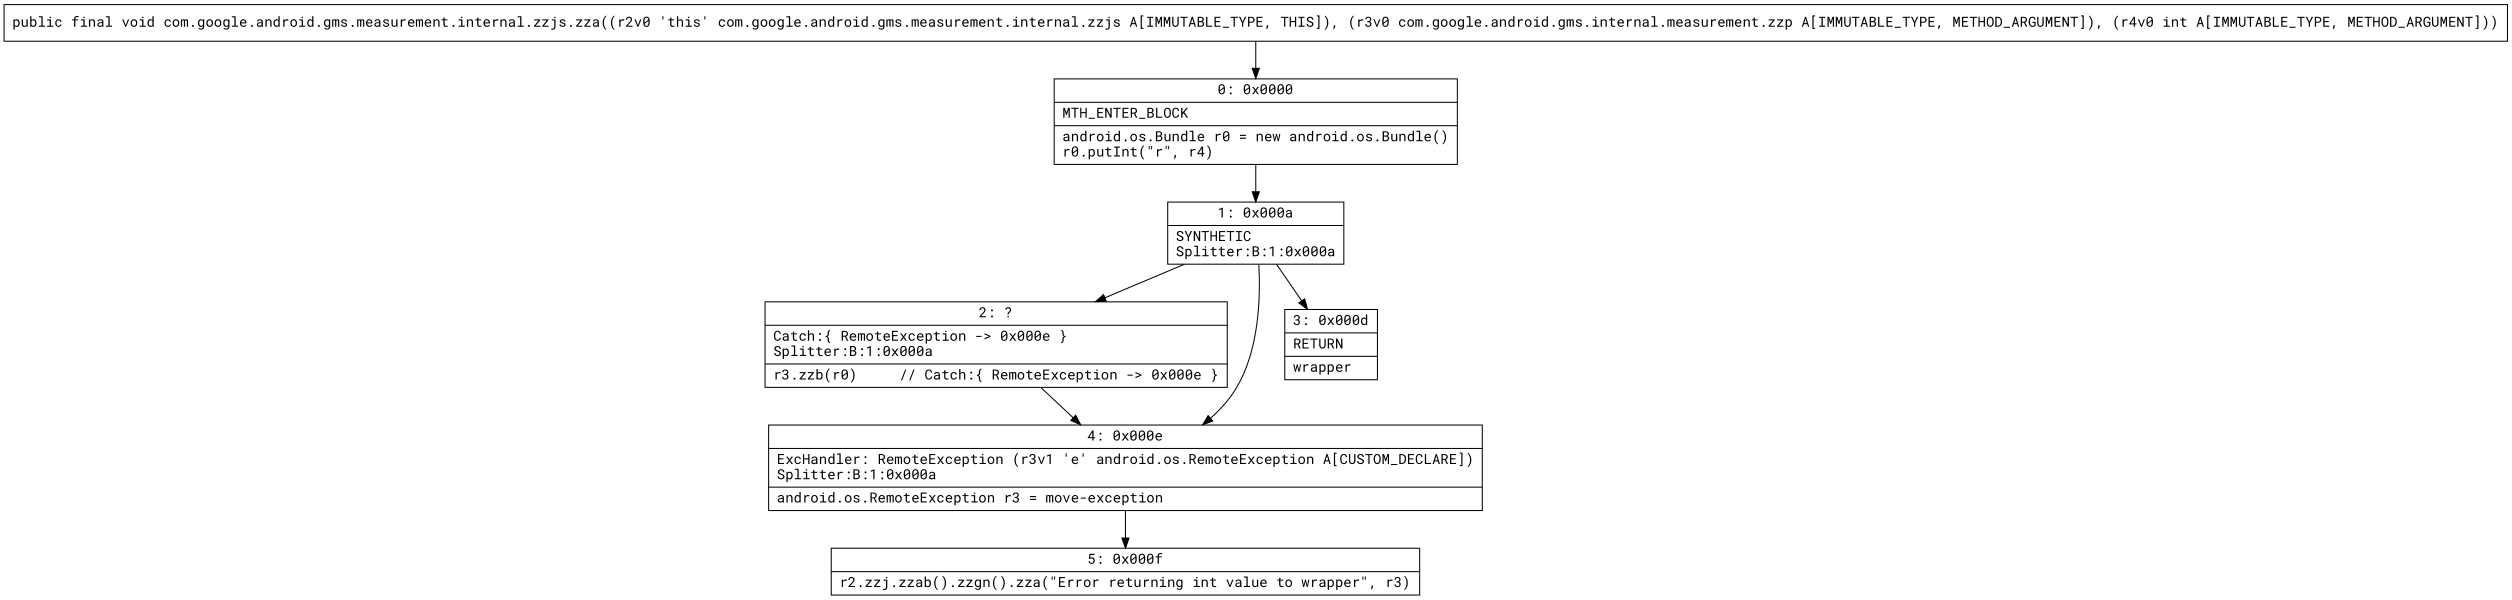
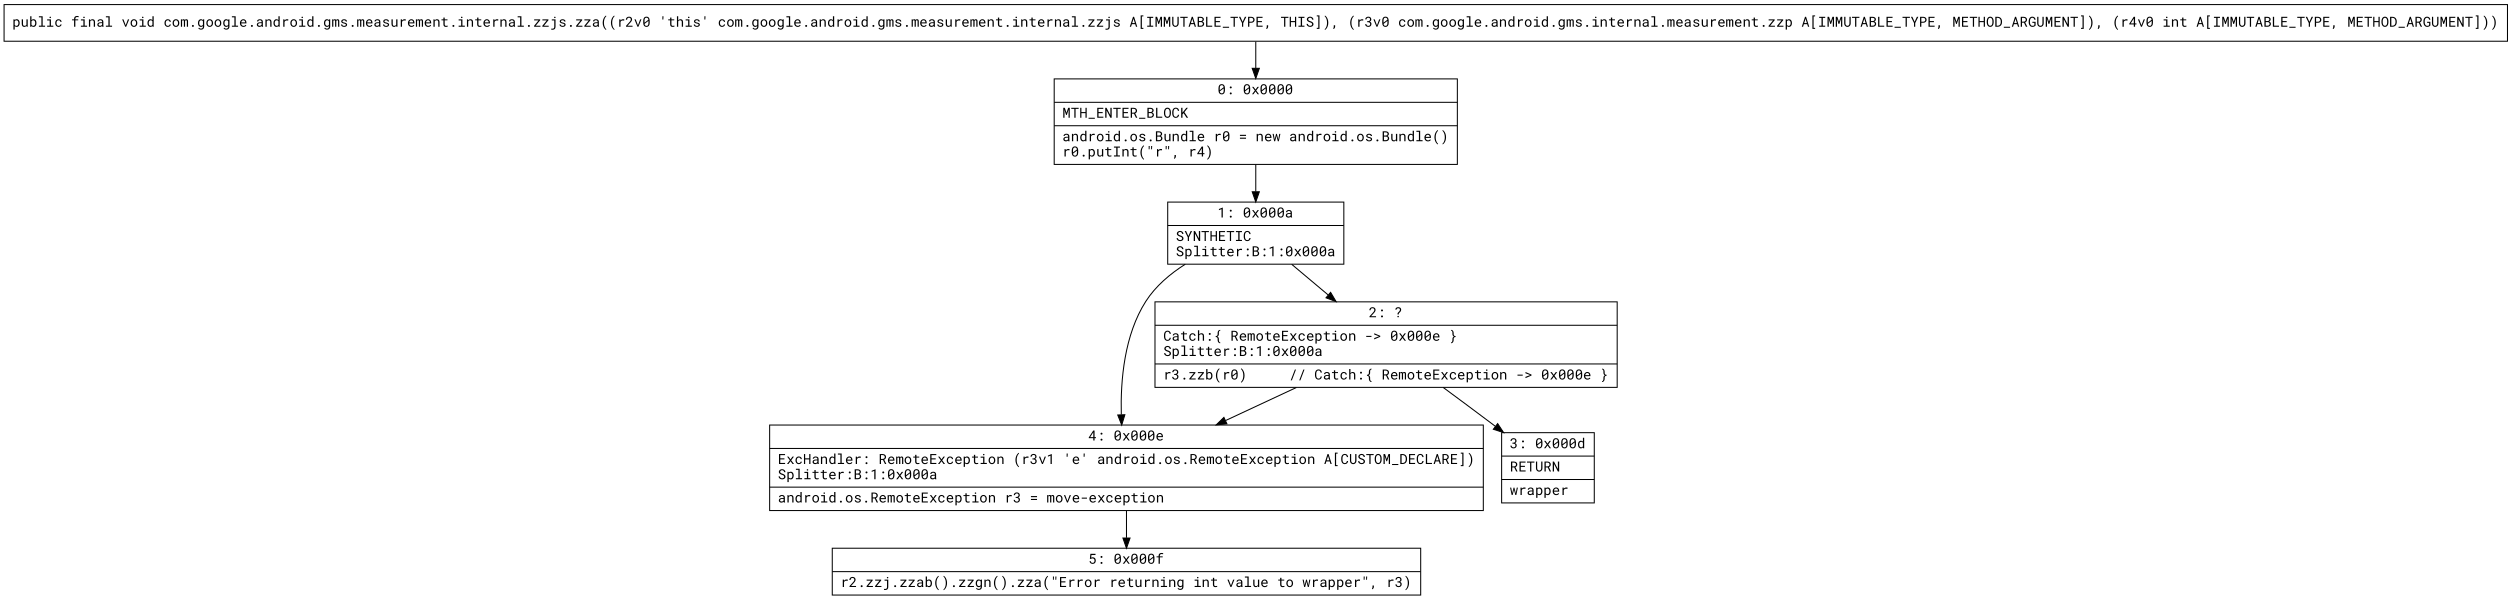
  digraph {
    fontname="Roboto Mono"
    node [fontname="Roboto Mono" shape=record]
    edge [fontname="Roboto Mono"]
    n1 [label="{0\:\ 0x0000|MTH_ENTER_BLOCK\l|android.os.Bundle r0 = new android.os.Bundle()\lr0.putInt(\"r\", r4)\l}"]
    n2 [label="{1\:\ 0x000a|SYNTHETIC\lSplitter:B:1:0x000a\l}"]
    n3 [label="{2\:\ ?|Catch:\{ RemoteException \-\> 0x000e \}\lSplitter:B:1:0x000a\l|r3.zzb(r0)     \/\/ Catch:\{ RemoteException \-\> 0x000e \}\l}"]
    n4 [label="{4\:\ 0x000e|ExcHandler: RemoteException (r3v1 'e' android.os.RemoteException A[CUSTOM_DECLARE])\lSplitter:B:1:0x000a\l|android.os.RemoteException r3 = move\-exception\l}"]
    n5 [label="{3\:\ 0x000d|RETURN\l|wrapper\l}"]
    n6 [label="{5\:\ 0x000f|r2.zzj.zzab().zzgn().zza(\"Error returning int value to wrapper\", r3)\l}"]
    n7 [label="{public final void com.google.android.gms.measurement.internal.zzjs.zza((r2v0 'this' com.google.android.gms.measurement.internal.zzjs A[IMMUTABLE_TYPE, THIS]), (r3v0 com.google.android.gms.internal.measurement.zzp A[IMMUTABLE_TYPE, METHOD_ARGUMENT]), (r4v0 int A[IMMUTABLE_TYPE, METHOD_ARGUMENT])) }"]
    n1 -> n2
    n2 -> n3
    n2 -> n4
    n3 -> n4
-   n2 -> n5
+   n3 -> n5
    n4 -> n6
    n7 -> n1
  }
